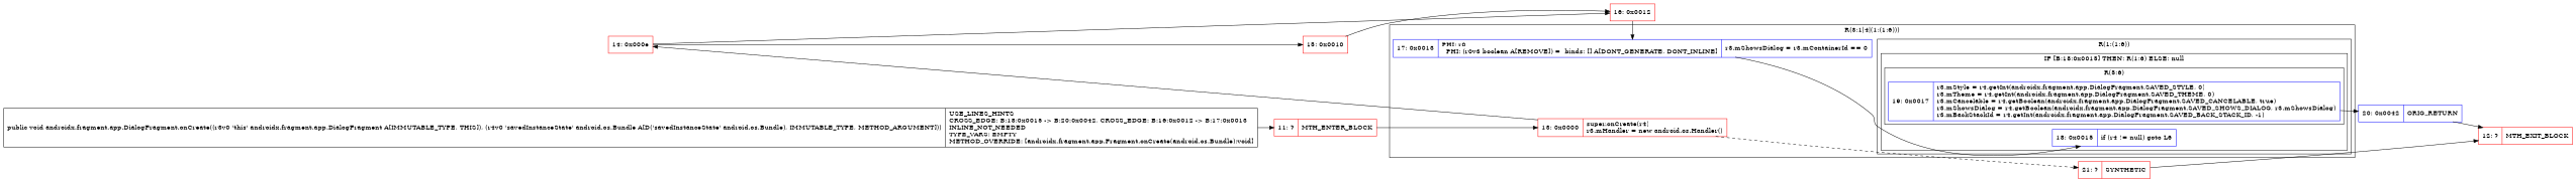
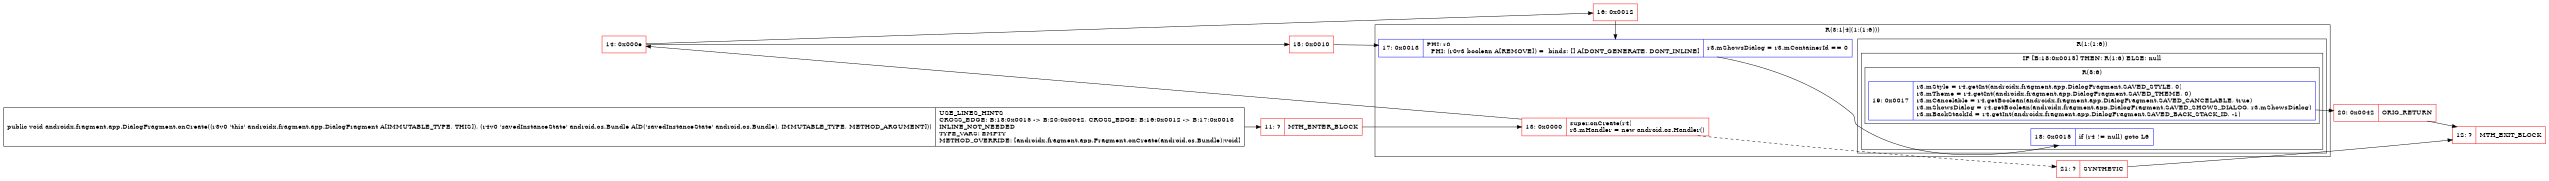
  digraph {
    rankdir=LR
    node [color=red shape=record]
    n1 [color=blue label="{19\:\ 0x0017|r3.mStyle = r4.getInt(androidx.fragment.app.DialogFragment.SAVED_STYLE, 0)\lr3.mTheme = r4.getInt(androidx.fragment.app.DialogFragment.SAVED_THEME, 0)\lr3.mCancelable = r4.getBoolean(androidx.fragment.app.DialogFragment.SAVED_CANCELABLE, true)\lr3.mShowsDialog = r4.getBoolean(androidx.fragment.app.DialogFragment.SAVED_SHOWS_DIALOG, r3.mShowsDialog)\lr3.mBackStackId = r4.getInt(androidx.fragment.app.DialogFragment.SAVED_BACK_STACK_ID, \-1)\l}"]
    n2 [color=blue label="{18\:\ 0x0015|if (r4 != null) goto L6\l}"]
    n3 [label="{13\:\ 0x0000|super.onCreate(r4)\lr3.mHandler = new android.os.Handler()\l}"]
    n4 [color=blue label="{17\:\ 0x0013|PHI: r0 \l  PHI: (r0v3 boolean A[REMOVE]) =  binds: [] A[DONT_GENERATE, DONT_INLINE]\l|r3.mShowsDialog = r3.mContainerId == 0\l}"]
-   n5 [color=blue label="{20\:\ 0x0042|ORIG_RETURN\l}"]
+   n5 [label="{20\:\ 0x0042|ORIG_RETURN\l}"]
    n6 [label="{14\:\ 0x000e}"]
    n7 [label="{21\:\ ?|SYNTHETIC\l}"]
    n8 [label="{15\:\ 0x0010}"]
    n9 [label="{16\:\ 0x0012}"]
    n10 [label="{12\:\ ?|MTH_EXIT_BLOCK\l}"]
    n11 [label="{11\:\ ?|MTH_ENTER_BLOCK\l}"]
    n12 [label="{public void androidx.fragment.app.DialogFragment.onCreate((r3v0 'this' androidx.fragment.app.DialogFragment A[IMMUTABLE_TYPE, THIS]), (r4v0 'savedInstanceState' android.os.Bundle A[D('savedInstanceState' android.os.Bundle), IMMUTABLE_TYPE, METHOD_ARGUMENT]))  | USE_LINES_HINTS\lCROSS_EDGE: B:18:0x0015 \-\> B:20:0x0042, CROSS_EDGE: B:16:0x0012 \-\> B:17:0x0013\lINLINE_NOT_NEEDED\lTYPE_VARS: EMPTY\lMETHOD_OVERRIDE: [androidx.fragment.app.Fragment.onCreate(android.os.Bundle):void]\l}" color=""]
    subgraph cluster_1 {
      label="R(3:1|4|(1:(1:6)))"
      n3
      n4
      subgraph cluster_2 {
        label="R(1:(1:6))"
        subgraph cluster_3 {
          label="IF [B:18:0x0015] THEN: R(1:6) ELSE: null"
          n2
          subgraph cluster_4 {
            label="R(5:6)"
            n1
          }
        }
      }
    }
    n1 -> n5
    n3 -> n6
    n3 -> n7 [style=dashed]
    n4 -> n2
    n5 -> n10
    n6 -> n8
    n6 -> n9
    n7 -> n10
-   n8 -> n9
+   n8 -> n4
    n9 -> n4
    n11 -> n3
    n12 -> n11
  }
